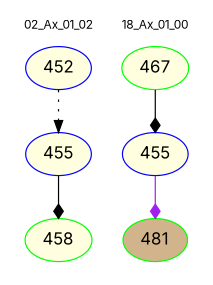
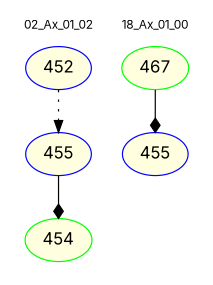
  digraph {
    fontname=Inter
    node [color=blue fillcolor=lightyellow fontname=Inter style=filled]
    edge [arrowhead=diamond color=black fontname=Inter style=solid]
    n1 [label=452]
    n2 [label=455]
-   n3 [color=green label=458]
+   n3 [color=green label=454]
    n4 [color=green label=467]
    n5 [label=455]
-   n6 [color=green fillcolor=tan label=481]
    subgraph cluster_1 {
      color=white
      fontsize=10
      label="02_Ax_01_02"
      n1
      n2
      n3
    }
    subgraph cluster_2 {
      color=white
      fontsize=10
      label="18_Ax_01_00"
      n4
      n5
-     n6
    }
    n1 -> n2 [arrowhead=normal style=dotted]
    n2 -> n3
    n4 -> n5
-   n5 -> n6 [color=purple]
  }
